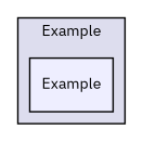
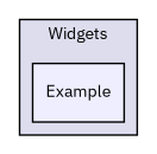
  digraph {
    compound=true
    fontname="IBM Plex Sans"
    n1 [fillcolor="#eeeeff" fontname="IBM Plex Sans" fontsize=10 label=Example pencolor=black shape=box style=filled]
    subgraph cluster_1 {
      bgcolor="#ddddee"
      fontsize=10
-     label=Example
+     label=Widgets
      pencolor=black
      n1
    }
  }
